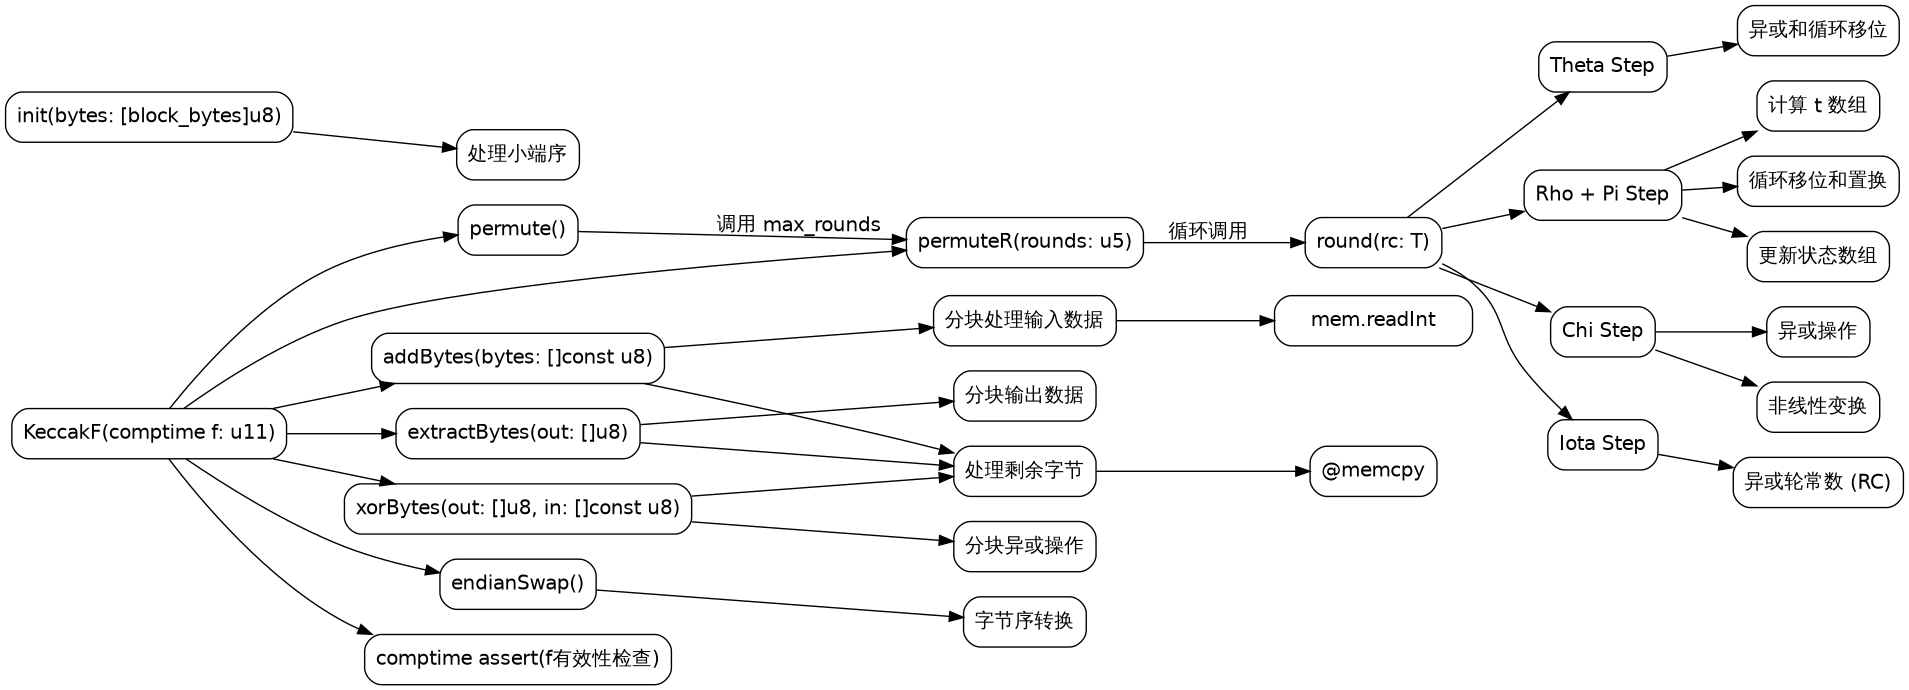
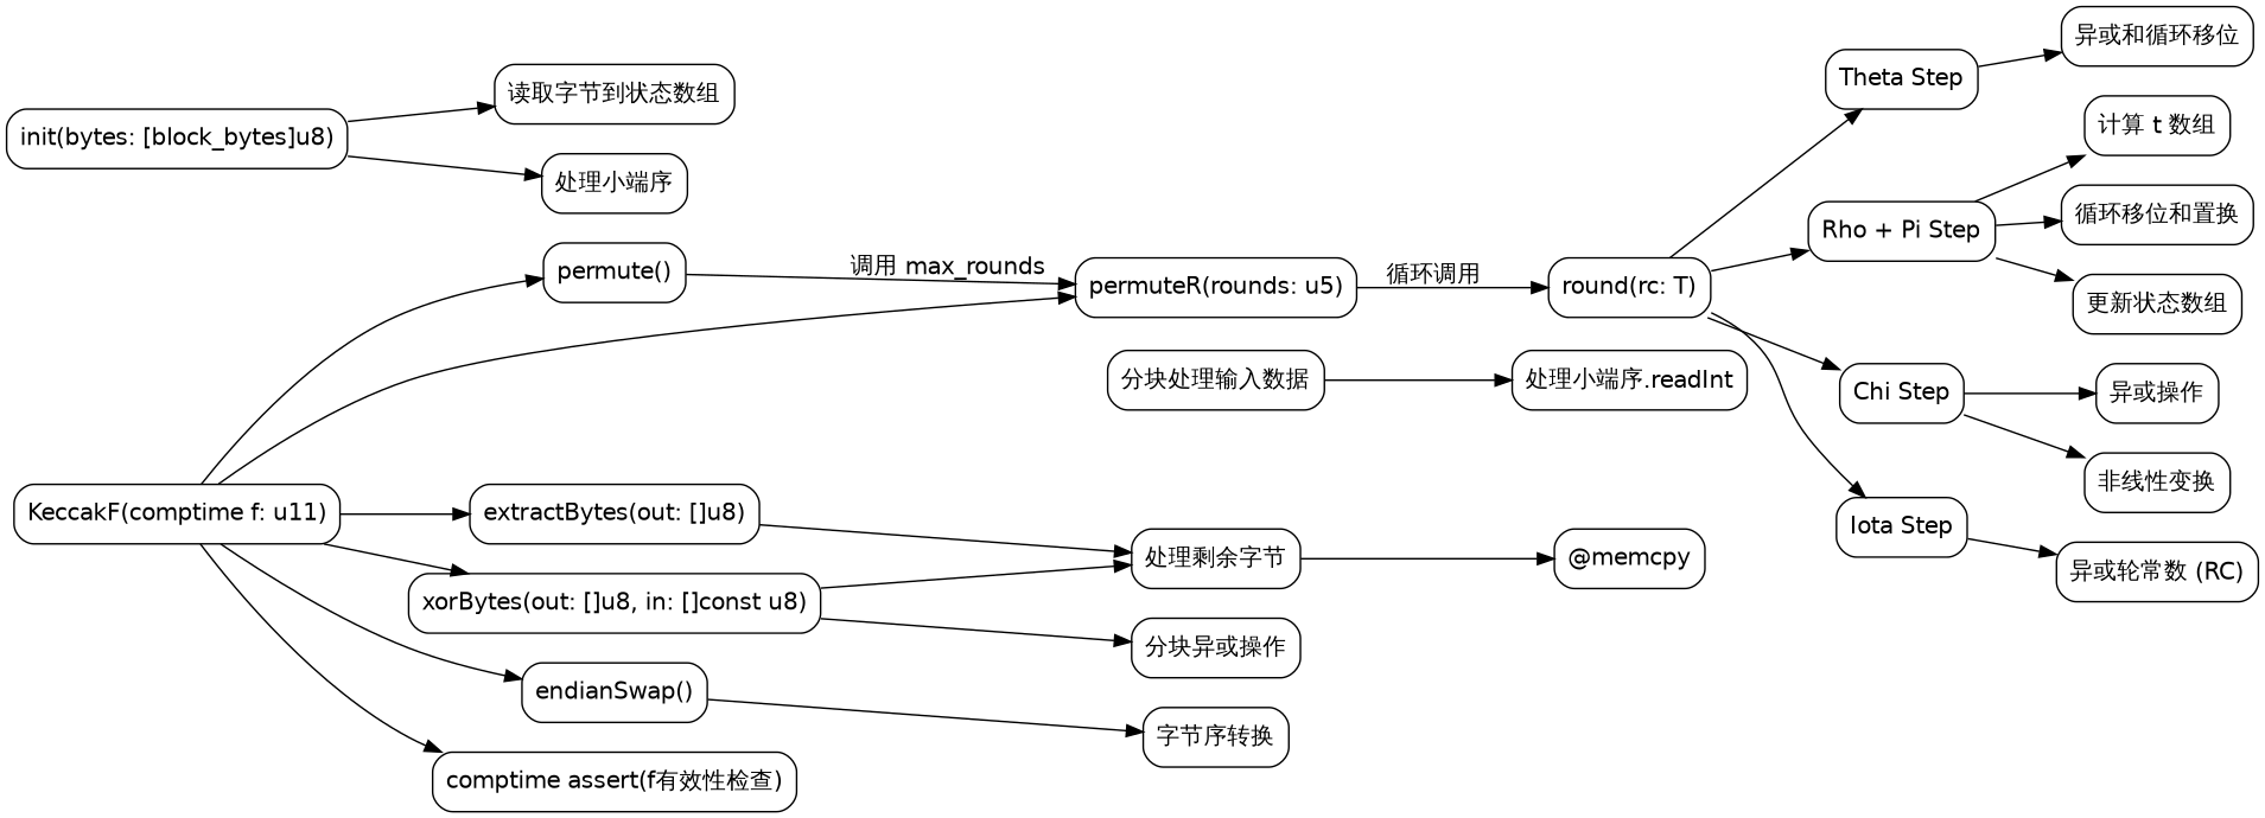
  digraph {
    fontname="DejaVu Sans"
    rankdir=LR
    node [fontname="DejaVu Sans" shape=rectangle style=rounded]
    edge [fontname="DejaVu Sans"]
    n1 [label="KeccakF(comptime f: u11)"]
    n2 [label="permute()"]
    n3 [label="permuteR(rounds: u5)"]
-   n4 [label="addBytes(bytes: []const u8)"]
    n5 [label="extractBytes(out: []u8)"]
    n6 [label="xorBytes(out: []u8, in: []const u8)"]
    n7 [label="endianSwap()"]
    "comptime assert(f有效性检查)"
    n9 [label="init(bytes: [block_bytes]u8)"]
+   "读取字节到状态数组"
    "处理小端序"
    n12 [label="round(rc: T)"]
    "分块处理输入数据"
    "处理剩余字节"
-   "分块输出数据"
    "分块异或操作"
    "字节序转换"
    n18 [label="Theta Step"]
    n19 [label="Rho + Pi Step"]
    n20 [label="Chi Step"]
    n21 [label="Iota Step"]
    "异或和循环移位"
    "计算 t 数组"
    "循环移位和置换"
    "更新状态数组"
    "非线性变换"
    "异或操作"
    "异或轮常数 (RC)"
-   "mem.readInt"
+   "mem.readInt" [label="处理小端序.readInt"]
    "@memcpy"
    n1 -> n2
    n1 -> n3
-   n1 -> n4
    n1 -> n5
    n1 -> n6
    n1 -> n7
    n1 -> "comptime assert(f有效性检查)"
    n2 -> n3 [label="调用 max_rounds"]
    n3 -> n12 [label="循环调用"]
-   n4 -> "分块处理输入数据"
-   n4 -> "处理剩余字节"
    n5 -> "处理剩余字节"
-   n5 -> "分块输出数据"
    n6 -> "处理剩余字节"
    n6 -> "分块异或操作"
    n7 -> "字节序转换"
+   n9 -> "读取字节到状态数组"
    n9 -> "处理小端序"
    n12 -> n18
    n12 -> n19
    n12 -> n20
    n12 -> n21
    "分块处理输入数据" -> "mem.readInt"
    "处理剩余字节" -> "@memcpy"
    n18 -> "异或和循环移位"
    n19 -> "计算 t 数组"
    n19 -> "循环移位和置换"
    n19 -> "更新状态数组"
    n20 -> "非线性变换"
    n20 -> "异或操作"
    n21 -> "异或轮常数 (RC)"
  }
